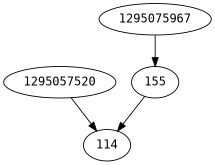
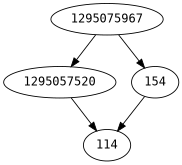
  strict digraph {
    fontname="DejaVu Sans Mono"
    node [fontname="DejaVu Sans Mono"]
    edge [fontname="DejaVu Sans Mono"]
    n1 [label=114]
    1295057520
-   155
+   155 [label=154]
    1295075967
    1295057520 -> n1
    155 -> n1
+   1295075967 -> 1295057520
    1295075967 -> 155
  }
